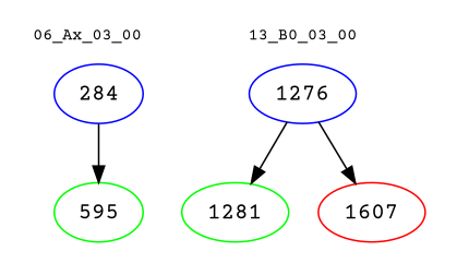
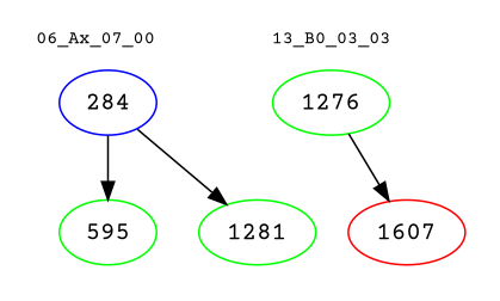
  digraph {
    fontname="Courier Prime"
    node [color=blue fontname="Courier Prime"]
    edge [color=black fontname="Courier Prime"]
    n1 [label=284]
    n2 [color=green label=595]
-   n3 [label=1276]
+   n3 [color=green label=1276]
    n4 [color=green label=1281]
    n5 [color=red label=1607]
    subgraph cluster_1 {
      color=white
      fontsize=10
-     label="06_Ax_03_00"
+     label="06_Ax_07_00"
      n1
      n2
    }
    subgraph cluster_2 {
      color=white
      fontsize=10
-     label="13_B0_03_00"
+     label="13_B0_03_03"
      n3
      n4
      n5
    }
    n1 -> n2
-   n3 -> n4
+   n1 -> n4
    n3 -> n5
  }
